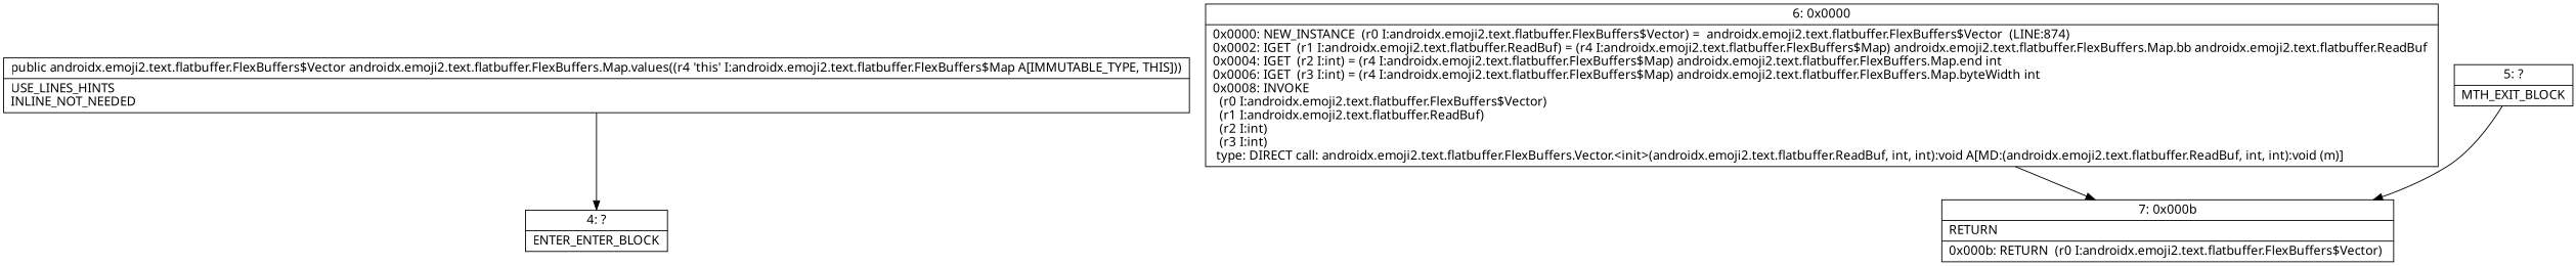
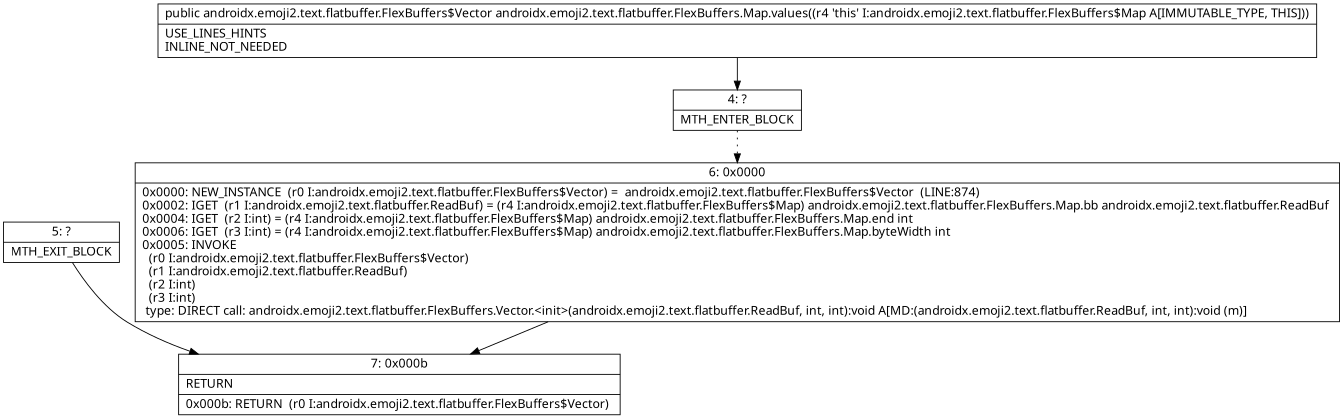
  digraph {
    fontname="Noto Sans"
    node [fontname="Noto Sans" shape=record]
    edge [fontname="Noto Sans" style=solid]
-   n1 [label="{4\:\ ?|ENTER_ENTER_BLOCK\l}"]
-   n2 [label="{6\:\ 0x0000|0x0000: NEW_INSTANCE  (r0 I:androidx.emoji2.text.flatbuffer.FlexBuffers$Vector) =  androidx.emoji2.text.flatbuffer.FlexBuffers$Vector  (LINE:874)\l0x0002: IGET  (r1 I:androidx.emoji2.text.flatbuffer.ReadBuf) = (r4 I:androidx.emoji2.text.flatbuffer.FlexBuffers$Map) androidx.emoji2.text.flatbuffer.FlexBuffers.Map.bb androidx.emoji2.text.flatbuffer.ReadBuf \l0x0004: IGET  (r2 I:int) = (r4 I:androidx.emoji2.text.flatbuffer.FlexBuffers$Map) androidx.emoji2.text.flatbuffer.FlexBuffers.Map.end int \l0x0006: IGET  (r3 I:int) = (r4 I:androidx.emoji2.text.flatbuffer.FlexBuffers$Map) androidx.emoji2.text.flatbuffer.FlexBuffers.Map.byteWidth int \l0x0008: INVOKE  \l  (r0 I:androidx.emoji2.text.flatbuffer.FlexBuffers$Vector)\l  (r1 I:androidx.emoji2.text.flatbuffer.ReadBuf)\l  (r2 I:int)\l  (r3 I:int)\l type: DIRECT call: androidx.emoji2.text.flatbuffer.FlexBuffers.Vector.\<init\>(androidx.emoji2.text.flatbuffer.ReadBuf, int, int):void A[MD:(androidx.emoji2.text.flatbuffer.ReadBuf, int, int):void (m)]\l}"]
+   n1 [label="{4\:\ ?|MTH_ENTER_BLOCK\l}"]
+   n2 [label="{6\:\ 0x0000|0x0000: NEW_INSTANCE  (r0 I:androidx.emoji2.text.flatbuffer.FlexBuffers$Vector) =  androidx.emoji2.text.flatbuffer.FlexBuffers$Vector  (LINE:874)\l0x0002: IGET  (r1 I:androidx.emoji2.text.flatbuffer.ReadBuf) = (r4 I:androidx.emoji2.text.flatbuffer.FlexBuffers$Map) androidx.emoji2.text.flatbuffer.FlexBuffers.Map.bb androidx.emoji2.text.flatbuffer.ReadBuf \l0x0004: IGET  (r2 I:int) = (r4 I:androidx.emoji2.text.flatbuffer.FlexBuffers$Map) androidx.emoji2.text.flatbuffer.FlexBuffers.Map.end int \l0x0006: IGET  (r3 I:int) = (r4 I:androidx.emoji2.text.flatbuffer.FlexBuffers$Map) androidx.emoji2.text.flatbuffer.FlexBuffers.Map.byteWidth int \l0x0005: INVOKE  \l  (r0 I:androidx.emoji2.text.flatbuffer.FlexBuffers$Vector)\l  (r1 I:androidx.emoji2.text.flatbuffer.ReadBuf)\l  (r2 I:int)\l  (r3 I:int)\l type: DIRECT call: androidx.emoji2.text.flatbuffer.FlexBuffers.Vector.\<init\>(androidx.emoji2.text.flatbuffer.ReadBuf, int, int):void A[MD:(androidx.emoji2.text.flatbuffer.ReadBuf, int, int):void (m)]\l}"]
    n3 [label="{7\:\ 0x000b|RETURN\l|0x000b: RETURN  (r0 I:androidx.emoji2.text.flatbuffer.FlexBuffers$Vector) \l}"]
    n4 [label="{5\:\ ?|MTH_EXIT_BLOCK\l}"]
    n5 [label="{public androidx.emoji2.text.flatbuffer.FlexBuffers$Vector androidx.emoji2.text.flatbuffer.FlexBuffers.Map.values((r4 'this' I:androidx.emoji2.text.flatbuffer.FlexBuffers$Map A[IMMUTABLE_TYPE, THIS]))  | USE_LINES_HINTS\lINLINE_NOT_NEEDED\l}"]
+   n1 -> n2 [style=dotted]
    n2 -> n3
    n4 -> n3
    n5 -> n1
  }
